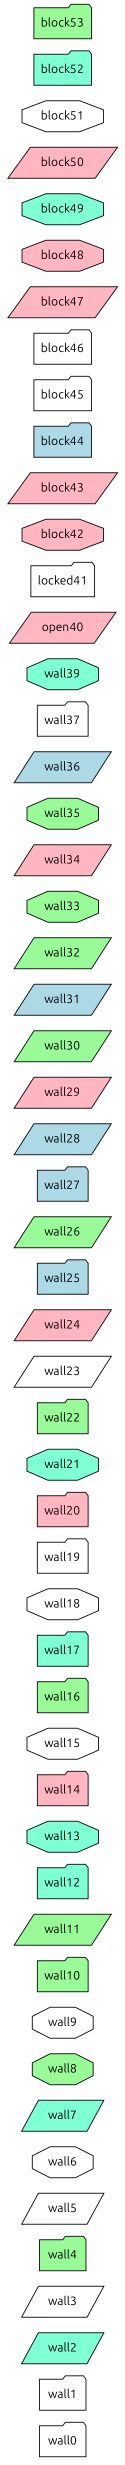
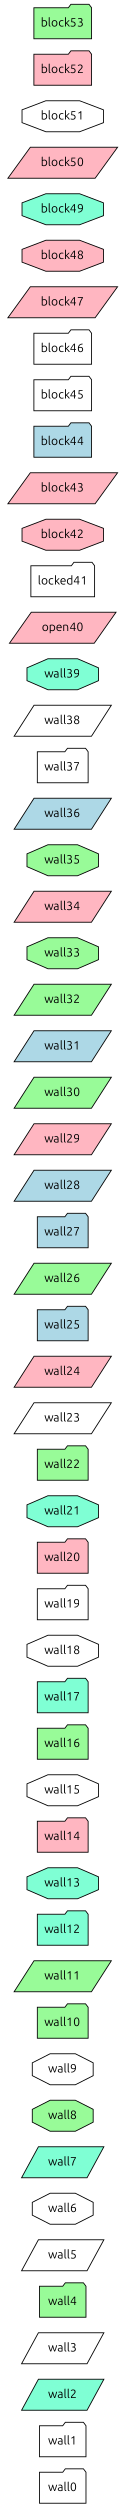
  graph {
    rankdir=LR
    fontname=Ubuntu
    node [shape=folder style=filled fillcolor=white fontname=Ubuntu]
    wall0
    wall1
    wall2 [shape=parallelogram fillcolor=aquamarine]
    wall3 [shape=parallelogram]
    wall4 [fillcolor=palegreen]
    wall5 [shape=parallelogram]
    wall6 [shape=octagon]
    wall7 [shape=parallelogram fillcolor=aquamarine]
    wall8 [shape=octagon fillcolor=palegreen]
    wall9 [shape=octagon]
    wall10 [fillcolor=palegreen]
    wall11 [shape=parallelogram fillcolor=palegreen]
    wall12 [fillcolor=aquamarine]
    wall13 [shape=octagon fillcolor=aquamarine]
    wall14 [fillcolor=lightpink]
    wall15 [shape=octagon]
    wall16 [fillcolor=palegreen]
    wall17 [fillcolor=aquamarine]
    wall18 [shape=octagon]
    wall19
    wall20 [fillcolor=lightpink]
    wall21 [shape=octagon fillcolor=aquamarine]
    wall22 [fillcolor=palegreen]
    wall23 [shape=parallelogram]
    wall24 [shape=parallelogram fillcolor=lightpink]
    wall25 [fillcolor=lightblue]
    wall26 [shape=parallelogram fillcolor=palegreen]
    wall27 [fillcolor=lightblue]
    wall28 [shape=parallelogram fillcolor=lightblue]
    wall29 [shape=parallelogram fillcolor=lightpink]
    wall30 [shape=parallelogram fillcolor=palegreen]
    wall31 [shape=parallelogram fillcolor=lightblue]
    wall32 [shape=parallelogram fillcolor=palegreen]
    wall33 [shape=octagon fillcolor=palegreen]
    wall34 [shape=parallelogram fillcolor=lightpink]
    wall35 [shape=octagon fillcolor=palegreen]
    wall36 [shape=parallelogram fillcolor=lightblue]
    wall37
+   wall38 [shape=parallelogram]
    wall39 [shape=octagon fillcolor=aquamarine]
    open40 [shape=parallelogram fillcolor=lightpink]
    locked41
    block42 [shape=octagon fillcolor=lightpink]
    block43 [shape=parallelogram fillcolor=lightpink]
    block44 [fillcolor=lightblue]
    block45
    block46
    block47 [shape=parallelogram fillcolor=lightpink]
    block48 [shape=octagon fillcolor=lightpink]
    block49 [shape=octagon fillcolor=aquamarine]
    block50 [shape=parallelogram fillcolor=lightpink]
    block51 [shape=octagon]
-   block52 [fillcolor=aquamarine]
+   block52 [fillcolor=lightpink]
    block53 [fillcolor=palegreen]
  }
